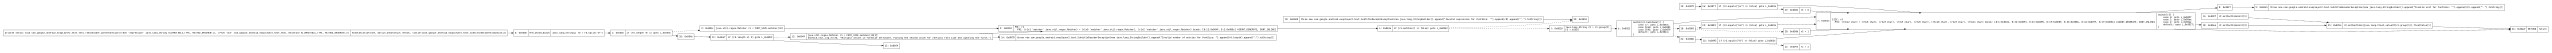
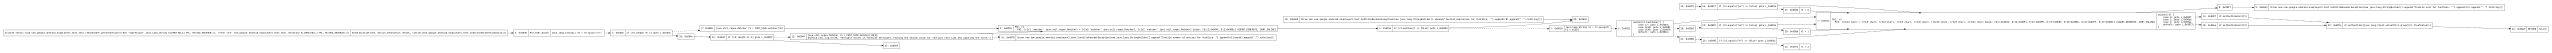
  digraph {
    fontname="JetBrains Mono"
    rankdir=LR
    node [fontname="JetBrains Mono" shape=record]
    edge [fontname="JetBrains Mono"]
-   n1 [label="{0\:\ 0x0000|MTH_ENTER_BLOCK\l|java.lang.String[] r0 = r8.split(\"s+\")\l}"]
+   n1 [label="{0\:\ 0x0000|MTH_FONT_BLOCK\l|java.lang.String[] r0 = r8.split(\"s+\")\l}"]
    n2 [label="{1\:\ 0x000a|if (r0.length != 1) goto L_0x0046\l}"]
    n3 [label="{2\:\ 0x000c|java.util.regex.Matcher r1 = FONT_SIZE.matcher(r8)\l}"]
    n4 [label="{10\:\ 0x0046}"]
    n5 [label="{3\:\ 0x0012|PHI: r1 \l  PHI: (r1v1 'matcher' java.util.regex.Matcher) = (r1v0 'matcher' java.util.regex.Matcher), (r1v2 'matcher' java.util.regex.Matcher) binds: [B:12:0x0049, B:2:0x000c] A[DONT_GENERATE, DONT_INLINE]\l}"]
    n6 [label="{11\:\ 0x0047|if (r0.length != 2) goto L_0x0059\l}"]
    n7 [label="{4\:\ 0x0016|if (r1.matches() == false) goto L_0x00b2\l}"]
    n8 [label="{5\:\ 0x0018|java.lang.String r2 = r1.group(3)\lr3 = 65535\l}"]
    n9 [label="{29\:\ 0x00b2}"]
    n10 [label="{6\:\ 0x0021|switch(r2.hashCode()) \{\l    case 37: goto L_0x008d;\l    case 3240: goto L_0x0083;\l    case 3592: goto L_0x0079;\l    default: goto L_0x0024;\l\}\l}"]
-   n11 [label="{7\:\ 0x0024|SIZE: r3 \l  PHI: (r3v12 char) = (r3v8 char), (r3v8 char), (r3v9 char), (r3v8 char), (r3v10 char), (r3v8 char), (r3v11 char) binds: [B:6:0x0021, B:22:0x0093, B:23:0x0095, B:19:0x0089, B:20:0x008b, B:16:0x007f, B:17:0x0081] A[DONT_GENERATE, DONT_INLINE]\l|switch(r3) \{\l    case 0: goto L_0x0097;\l    case 1: goto L_0x00aa;\l    case 2: goto L_0x00ae;\l    default: goto L_0x0027;\l\}\l}"]
+   n11 [label="{7\:\ 0x0024|PHI: r3 \l  PHI: (r3v12 char) = (r3v8 char), (r3v8 char), (r3v9 char), (r3v8 char), (r3v10 char), (r3v8 char), (r3v11 char) binds: [B:6:0x0021, B:22:0x0093, B:23:0x0095, B:19:0x0089, B:20:0x008b, B:16:0x007f, B:17:0x0081] A[DONT_GENERATE, DONT_INLINE]\l|switch(r3) \{\l    case 0: goto L_0x0097;\l    case 1: goto L_0x00aa;\l    case 2: goto L_0x00ae;\l    default: goto L_0x0027;\l\}\l}"]
    n12 [label="{18\:\ 0x0083}"]
    n13 [label="{21\:\ 0x008d}"]
    n14 [label="{8\:\ 0x0027}"]
    n15 [label="{24\:\ 0x0097|r9.setFontSizeUnit(1)\l}"]
    n16 [label="{28\:\ 0x00ae|r9.setFontSizeUnit(3)\l}"]
    n17 [label="{15\:\ 0x0079}"]
    n18 [label="{16\:\ 0x007f|if (r2.equals(\"px\") == false) goto L_0x0024\l}"]
    n19 [label="{19\:\ 0x0089|if (r2.equals(\"em\") == false) goto L_0x0024\l}"]
    n20 [label="{22\:\ 0x0093|if (r2.equals(\"%\") == false) goto L_0x0024\l}"]
    n21 [label="{9\:\ 0x0045|throw new com.google.android.exoplayer2.text.SubtitleDecoderException(new java.lang.StringBuilder().append(\"Invalid unit for fontSize: '\").append(r2).append(\"'.\").toString())\l}"]
    n22 [label="{25\:\ 0x009a|r9.setFontSize(java.lang.Float.valueOf(r1.group(1)).floatValue())\l}"]
    n23 [label="{12\:\ 0x0049|java.util.regex.Matcher r1 = FONT_SIZE.matcher(r0[1])\landroid.util.Log.w(TAG, \"Multiple values in fontSize attribute. Picking the second value for vertical font size and ignoring the first.\")\l}"]
    n24 [label="{13\:\ 0x0059}"]
    n25 [label="{14\:\ 0x0078|throw new com.google.android.exoplayer2.text.SubtitleDecoderException(new java.lang.StringBuilder().append(\"Invalid number of entries for fontSize: \").append(r0.length).append(\".\").toString())\l}"]
    n26 [label="{17\:\ 0x0081|r3 = 0\l}"]
    n27 [label="{20\:\ 0x008b|r3 = 1\l}"]
    n28 [label="{23\:\ 0x0095|r3 = 2\l}"]
    n29 [label="{26\:\ 0x00a9|RETURN\l|return\l}"]
    n30 [label="{30\:\ 0x00d0|throw new com.google.android.exoplayer2.text.SubtitleDecoderException(new java.lang.StringBuilder().append(\"Invalid expression for fontSize: '\").append(r8).append(\"'.\").toString())\l}"]
    n31 [label="{private static void com.google.android.exoplayer2.text.ttml.TtmlDecoder.parseFontSize((r8v0 'expression' java.lang.String A[IMMUTABLE_TYPE, METHOD_ARGUMENT]), (r9v0 'out' com.google.android.exoplayer2.text.ttml.TtmlStyle A[IMMUTABLE_TYPE, METHOD_ARGUMENT]))  | Annotation[SYSTEM, dalvik.annotation.Throws, \{value=[com.google.android.exoplayer2.text.SubtitleDecoderException]\}]\l}"]
    n1 -> n2
    n2 -> n3 [style=dashed]
    n2 -> n4
    n3 -> n5
    n4 -> n6
    n5 -> n7
    n6 -> n23 [style=dashed]
    n6 -> n24
    n7 -> n8 [style=dashed]
-   n7 -> n9 [style=dashed]
+   n7 -> n9
    n8 -> n10
    n10 -> n11
    n10 -> n12 [style=dashed]
    n10 -> n13 [style=dashed]
    n11 -> n14
-   n11 -> n29
+   n11 -> n15
    n11 -> n16
    n12 -> n19 [style=dashed]
    n13 -> n20
    n14 -> n21
    n15 -> n22
    n16 -> n22
    n17 -> n18
    n18 -> n11
    n18 -> n26 [style=dashed]
    n19 -> n11
-   n12 -> n27 [style=dashed]
+   n19 -> n27 [style=dashed]
    n20 -> n11
    n20 -> n28 [style=dashed]
    n22 -> n29
    n23 -> n5
    n23 -> n25
    n26 -> n11
    n27 -> n11
    n30 -> n9
    n31 -> n1
  }
